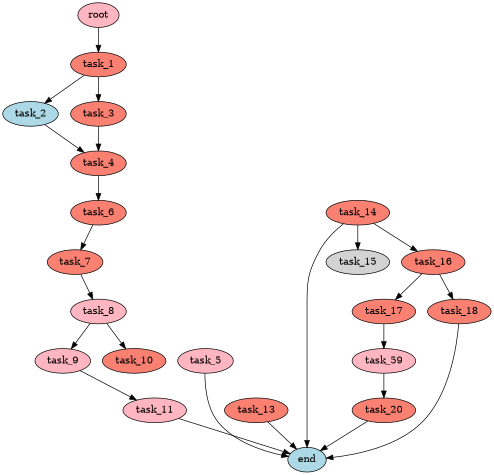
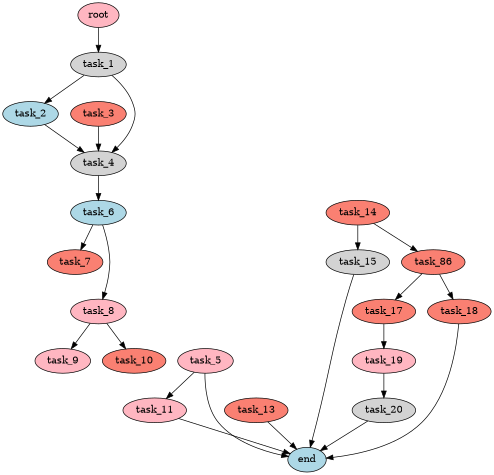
  digraph {
    node [fillcolor=salmon style=filled]
    root [fillcolor=lightpink]
-   task_1
+   task_1 [fillcolor=lightgrey]
    task_2 [fillcolor=lightblue]
    task_3
-   task_4
-   task_6
+   task_4 [fillcolor=lightgrey]
+   task_6 [fillcolor=lightblue]
    task_5 [fillcolor=lightpink]
    end [fillcolor=lightblue]
    task_7
    task_8 [fillcolor=lightpink]
    task_9 [fillcolor=lightpink]
    task_10
    task_11 [fillcolor=lightpink]
    task_13
    task_14
    task_15 [fillcolor=lightgrey]
-   task_16
+   task_16 [label=task_86]
    task_17
    task_18
-   task_19 [fillcolor=lightpink label=task_59]
-   task_20
+   task_19 [fillcolor=lightpink]
+   task_20 [fillcolor=lightgrey]
    root -> task_1
    task_1 -> task_2
-   task_1 -> task_3
+   task_1 -> task_4
    task_2 -> task_4
    task_3 -> task_4
    task_4 -> task_6
    task_6 -> task_7
    task_5 -> end
-   task_7 -> task_8
+   task_6 -> task_8
    task_8 -> task_9
    task_8 -> task_10
-   task_9 -> task_11
+   task_5 -> task_11
    task_11 -> end
    task_13 -> end
    task_14 -> task_15
    task_14 -> task_16
-   task_14 -> end
+   task_15 -> end
    task_16 -> task_17
    task_16 -> task_18
    task_17 -> task_19
    task_18 -> end
    task_19 -> task_20
    task_20 -> end
  }
